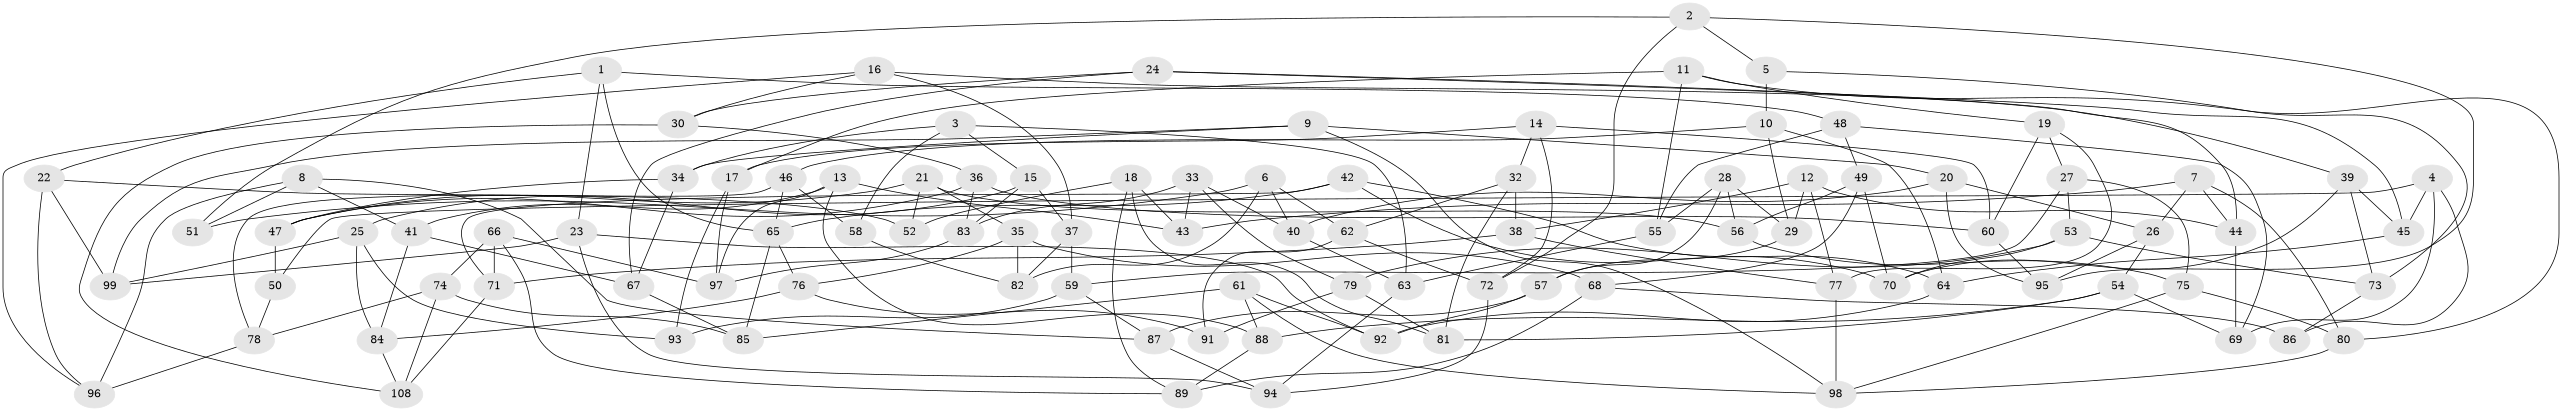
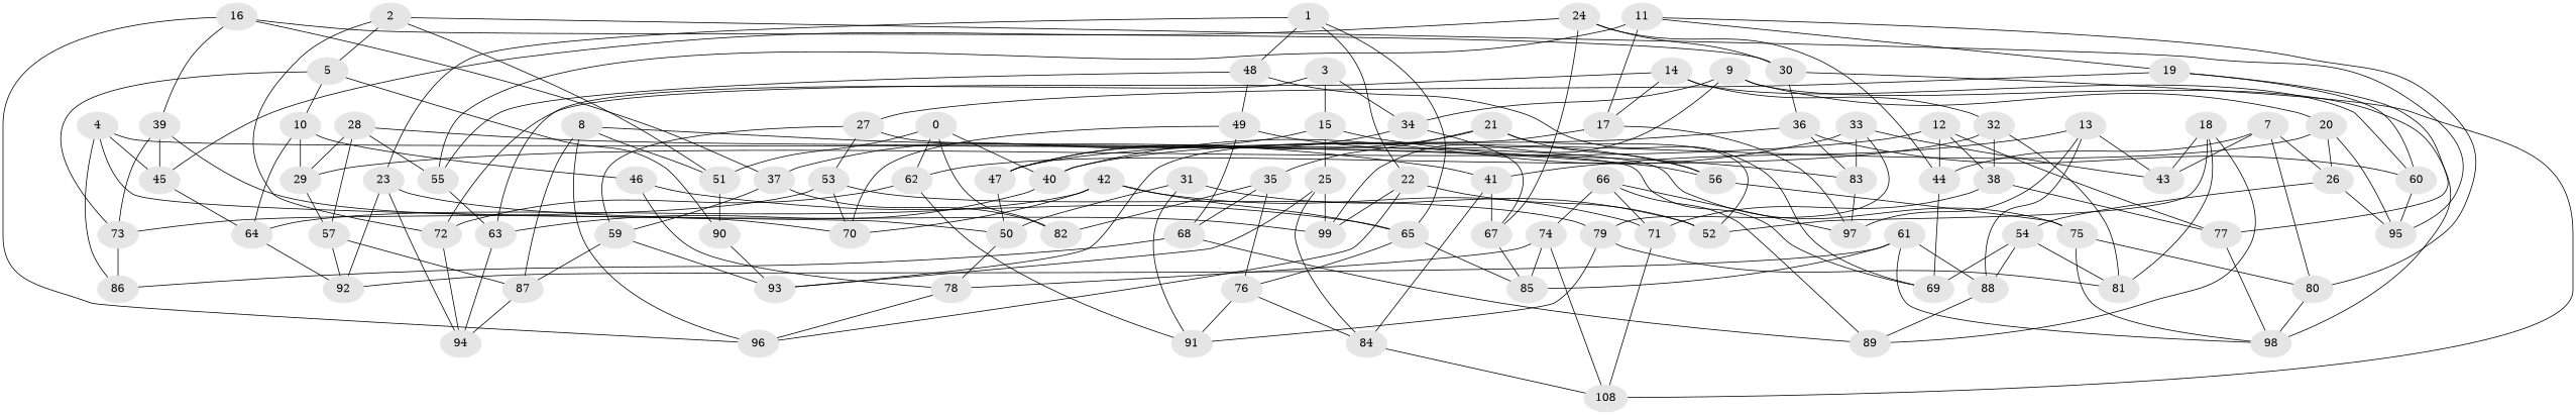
  graph {
    node [color=gray90 style=filled]
    1
    22
    23
    48
    65
    96
    99
    52
    92
    94
    69
    55
    49
    76
    85
    2
    5
    51
    72
    95
    10
    73
+   90
    3
    15
    34
-   58
    63
    25
    37
    83
    47
    67
    82
    4
    45
    50
    86
    64
    78
    29
    46
    93
-   6
+   6 [label=0]
    40
    62
    91
    7
    26
    43
    44
    80
    54
    98
    8
    41
    87
    84
    9
    20
    57
    11
    17
    19
    97
    77
    60
    27
    12
    38
    71
    13
    88
    89
    14
    32
    81
    59
    16
    30
    39
    36
    n83 [label=108]
    70
    18
    53
    75
    21
    35
    56
    68
    24
    79
    28
+   31
    33
    42
    61
    66
    74
    1 -- 22
    1 -- 23
    1 -- 48
    1 -- 65
    22 -- 96
    22 -- 99
    22 -- 52
    23 -- 99
    23 -- 92
    23 -- 94
    48 -- 69
    48 -- 55
    48 -- 49
    65 -- 76
    65 -- 85
    55 -- 63
    49 -- 70
    49 -- 56
    49 -- 68
    76 -- 91
    76 -- 84
    2 -- 5
    2 -- 51
    2 -- 72
    2 -- 95
    5 -- 10
    5 -- 73
+   5 -- 90
+   51 -- 90
    72 -- 94
    10 -- 64
    10 -- 29
    10 -- 46
    73 -- 86
+   90 -- 93
    3 -- 15
    3 -- 34
-   3 -- 58
    3 -- 63
    15 -- 25
    15 -- 37
    15 -- 83
    34 -- 47
    34 -- 67
-   58 -- 82
    63 -- 94
    25 -- 99
    25 -- 93
    25 -- 84
    37 -- 82
    37 -- 59
    83 -- 97
    47 -- 50
    67 -- 85
    4 -- 69
    4 -- 45
    4 -- 50
    4 -- 86
    45 -- 64
    50 -- 78
    64 -- 92
    78 -- 96
    29 -- 57
    46 -- 65
-   46 -- 58
    46 -- 78
    6 -- 51
    6 -- 82
    6 -- 40
    6 -- 62
    40 -- 63
    62 -- 72
    62 -- 91
    7 -- 26
    7 -- 43
    7 -- 44
    7 -- 80
    26 -- 95
    26 -- 54
    44 -- 69
    80 -- 98
    54 -- 69
    54 -- 88
    54 -- 81
    8 -- 96
    8 -- 51
    8 -- 41
    8 -- 87
    41 -- 67
    41 -- 84
    87 -- 94
    84 -- n83
    9 -- 99
    9 -- 34
    9 -- 98
    9 -- 20
    20 -- 95
    20 -- 40
    20 -- 26
    57 -- 92
    57 -- 87
    11 -- 55
    11 -- 80
    11 -- 17
    11 -- 19
    17 -- 93
    17 -- 97
    19 -- 77
    19 -- 60
    19 -- 27
    77 -- 98
    60 -- 95
    27 -- 59
    27 -- 53
    27 -- 75
    12 -- 29
    12 -- 44
    12 -- 77
    12 -- 38
    38 -- 77
    38 -- 71
    71 -- n83
    13 -- 43
    13 -- 41
    13 -- 97
    13 -- 88
    88 -- 89
    14 -- 72
    14 -- 17
    14 -- 60
    14 -- 32
    32 -- 62
    32 -- 38
    32 -- 81
    59 -- 93
    59 -- 87
    16 -- 96
    16 -- 37
    16 -- 30
    16 -- 39
    30 -- 36
    30 -- n83
    39 -- 73
    39 -- 45
    39 -- 70
    36 -- 83
    36 -- 47
    36 -- 60
    18 -- 52
    18 -- 43
    18 -- 89
    18 -- 81
    53 -- 73
    53 -- 70
    53 -- 79
    75 -- 80
    75 -- 98
    21 -- 52
    21 -- 47
    21 -- 35
    21 -- 56
    35 -- 76
    35 -- 82
    35 -- 68
    56 -- 75
    68 -- 86
    68 -- 89
    24 -- 67
    24 -- 45
    24 -- 44
    24 -- 30
    79 -- 91
    79 -- 81
    28 -- 55
    28 -- 29
    28 -- 57
    28 -- 56
+   31 -- 52
+   31 -- 50
+   31 -- 91
    33 -- 83
    33 -- 40
    33 -- 43
    33 -- 79
    42 -- 65
    42 -- 64
    42 -- 71
    42 -- 70
    61 -- 92
    61 -- 85
    61 -- 98
    61 -- 88
    66 -- 97
    66 -- 71
    66 -- 89
    66 -- 74
    74 -- 85
    74 -- 78
    74 -- n83
  }
